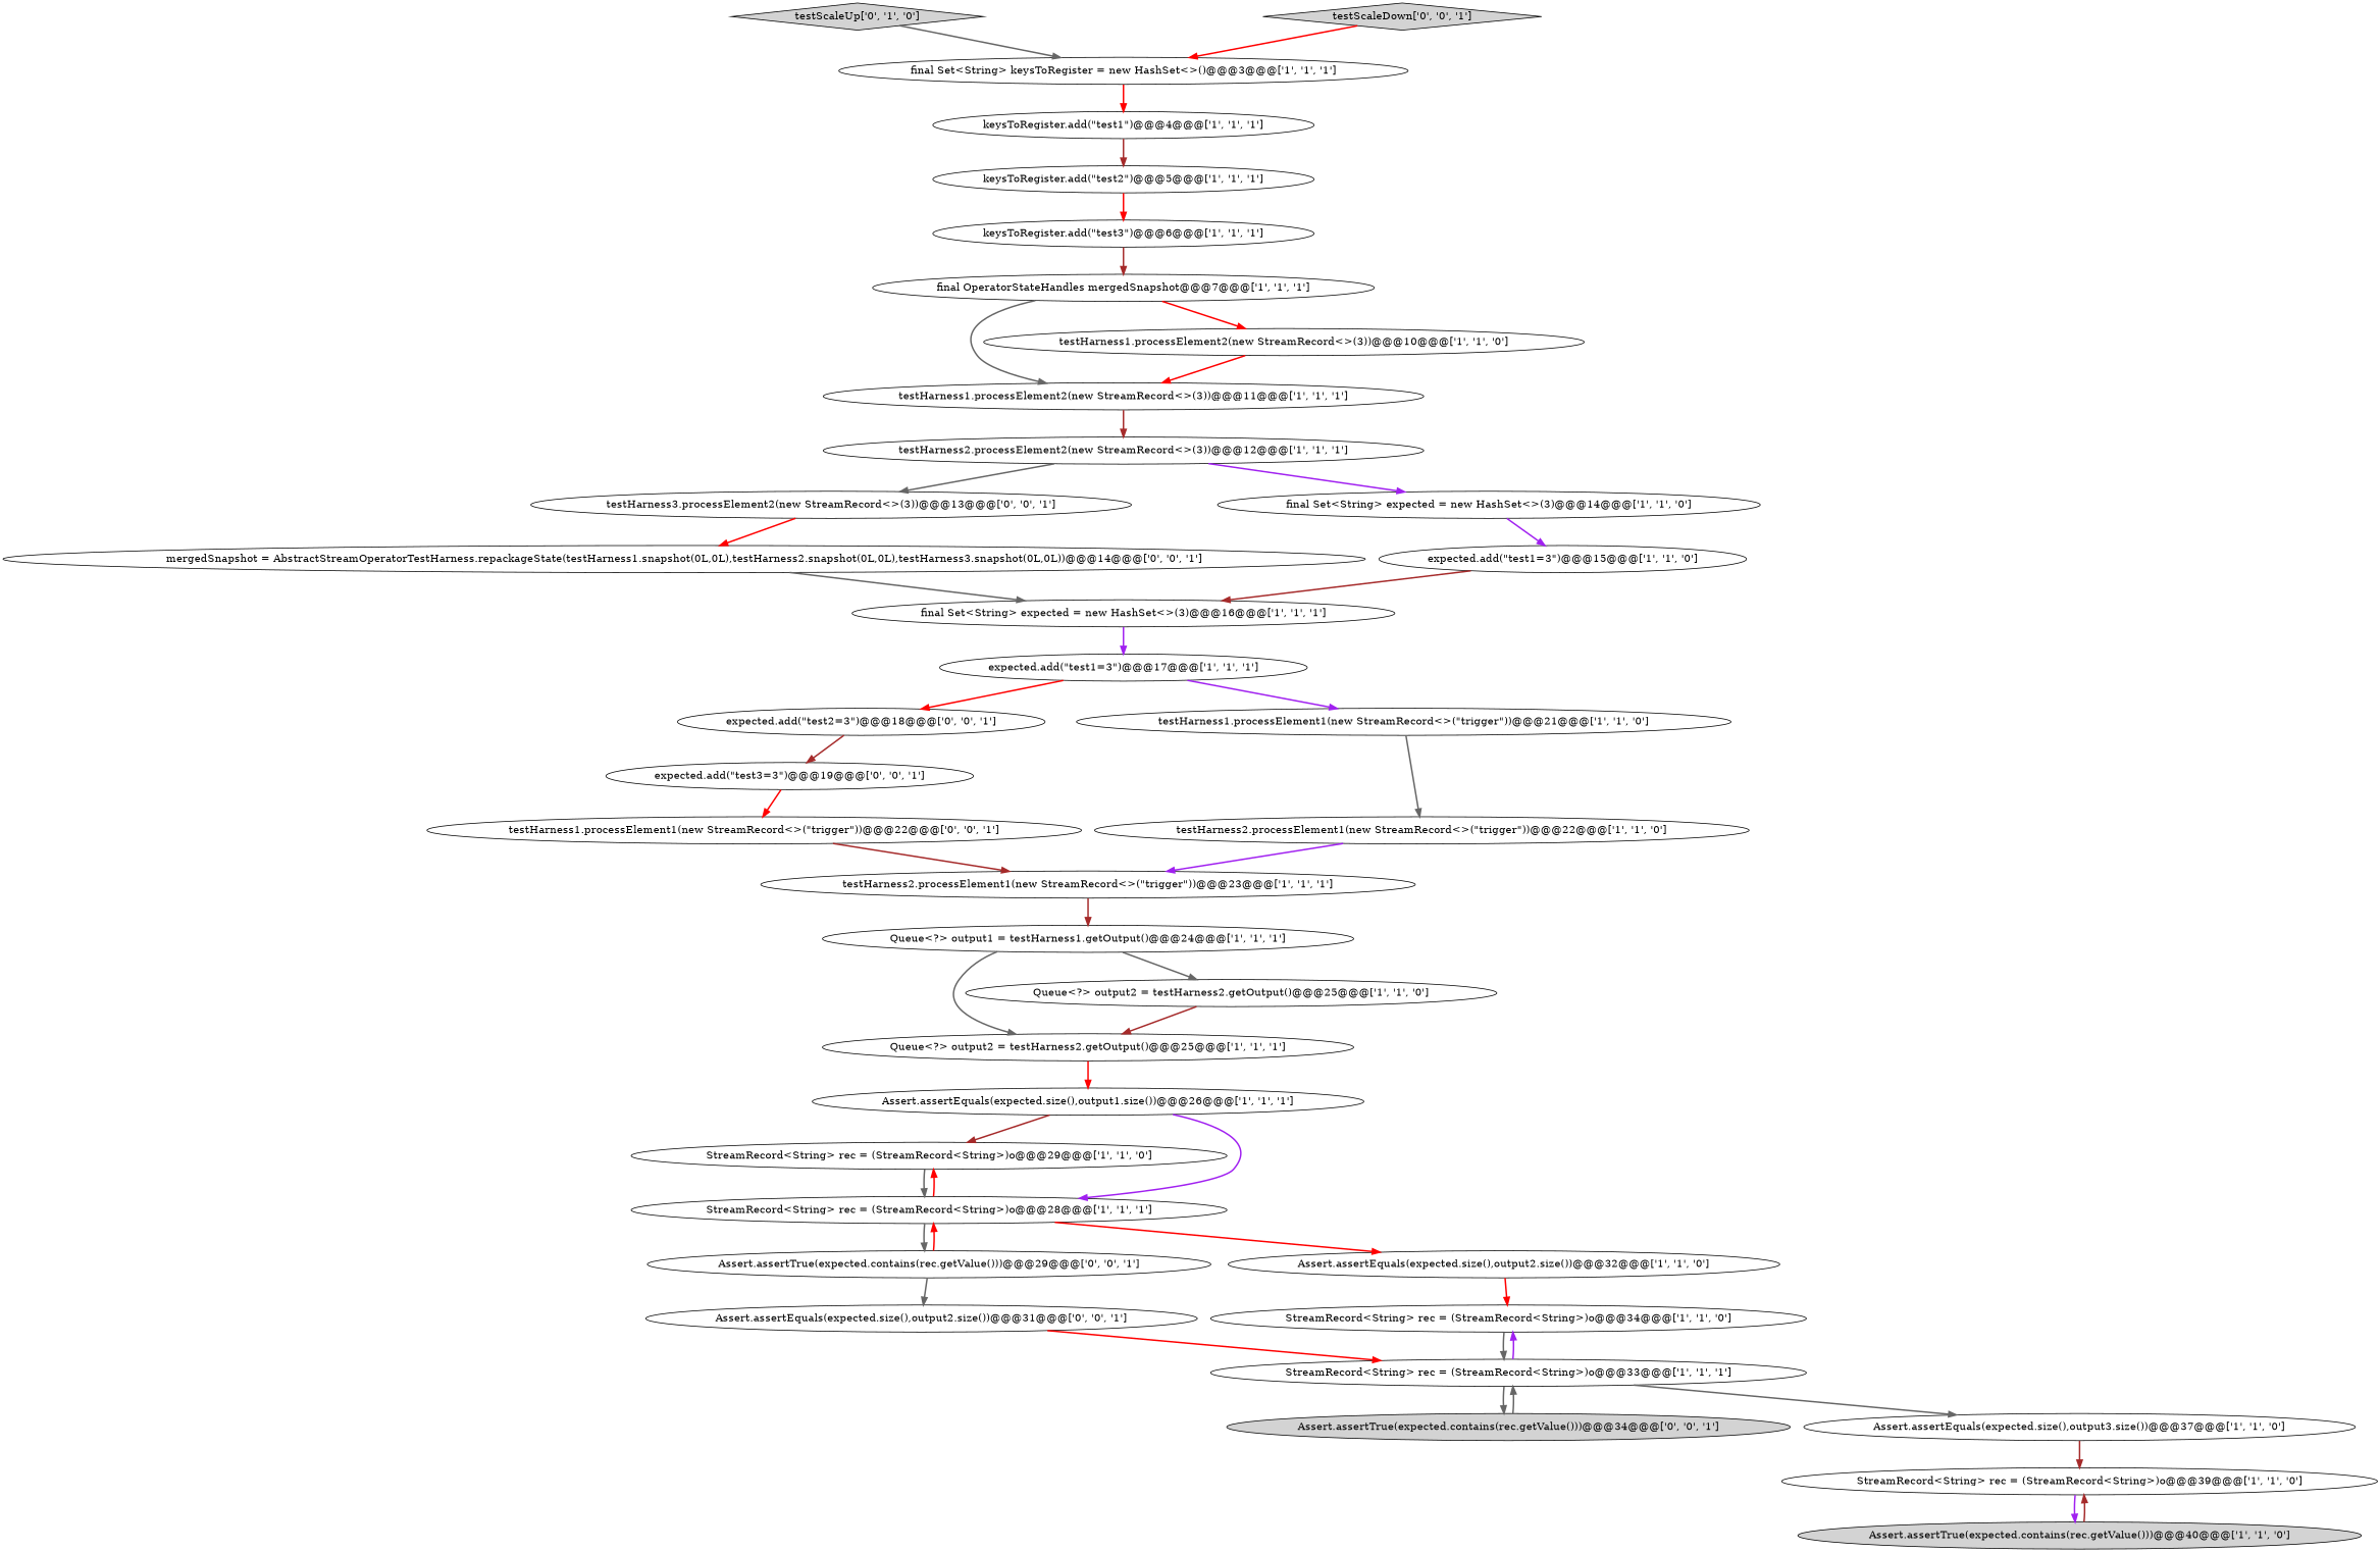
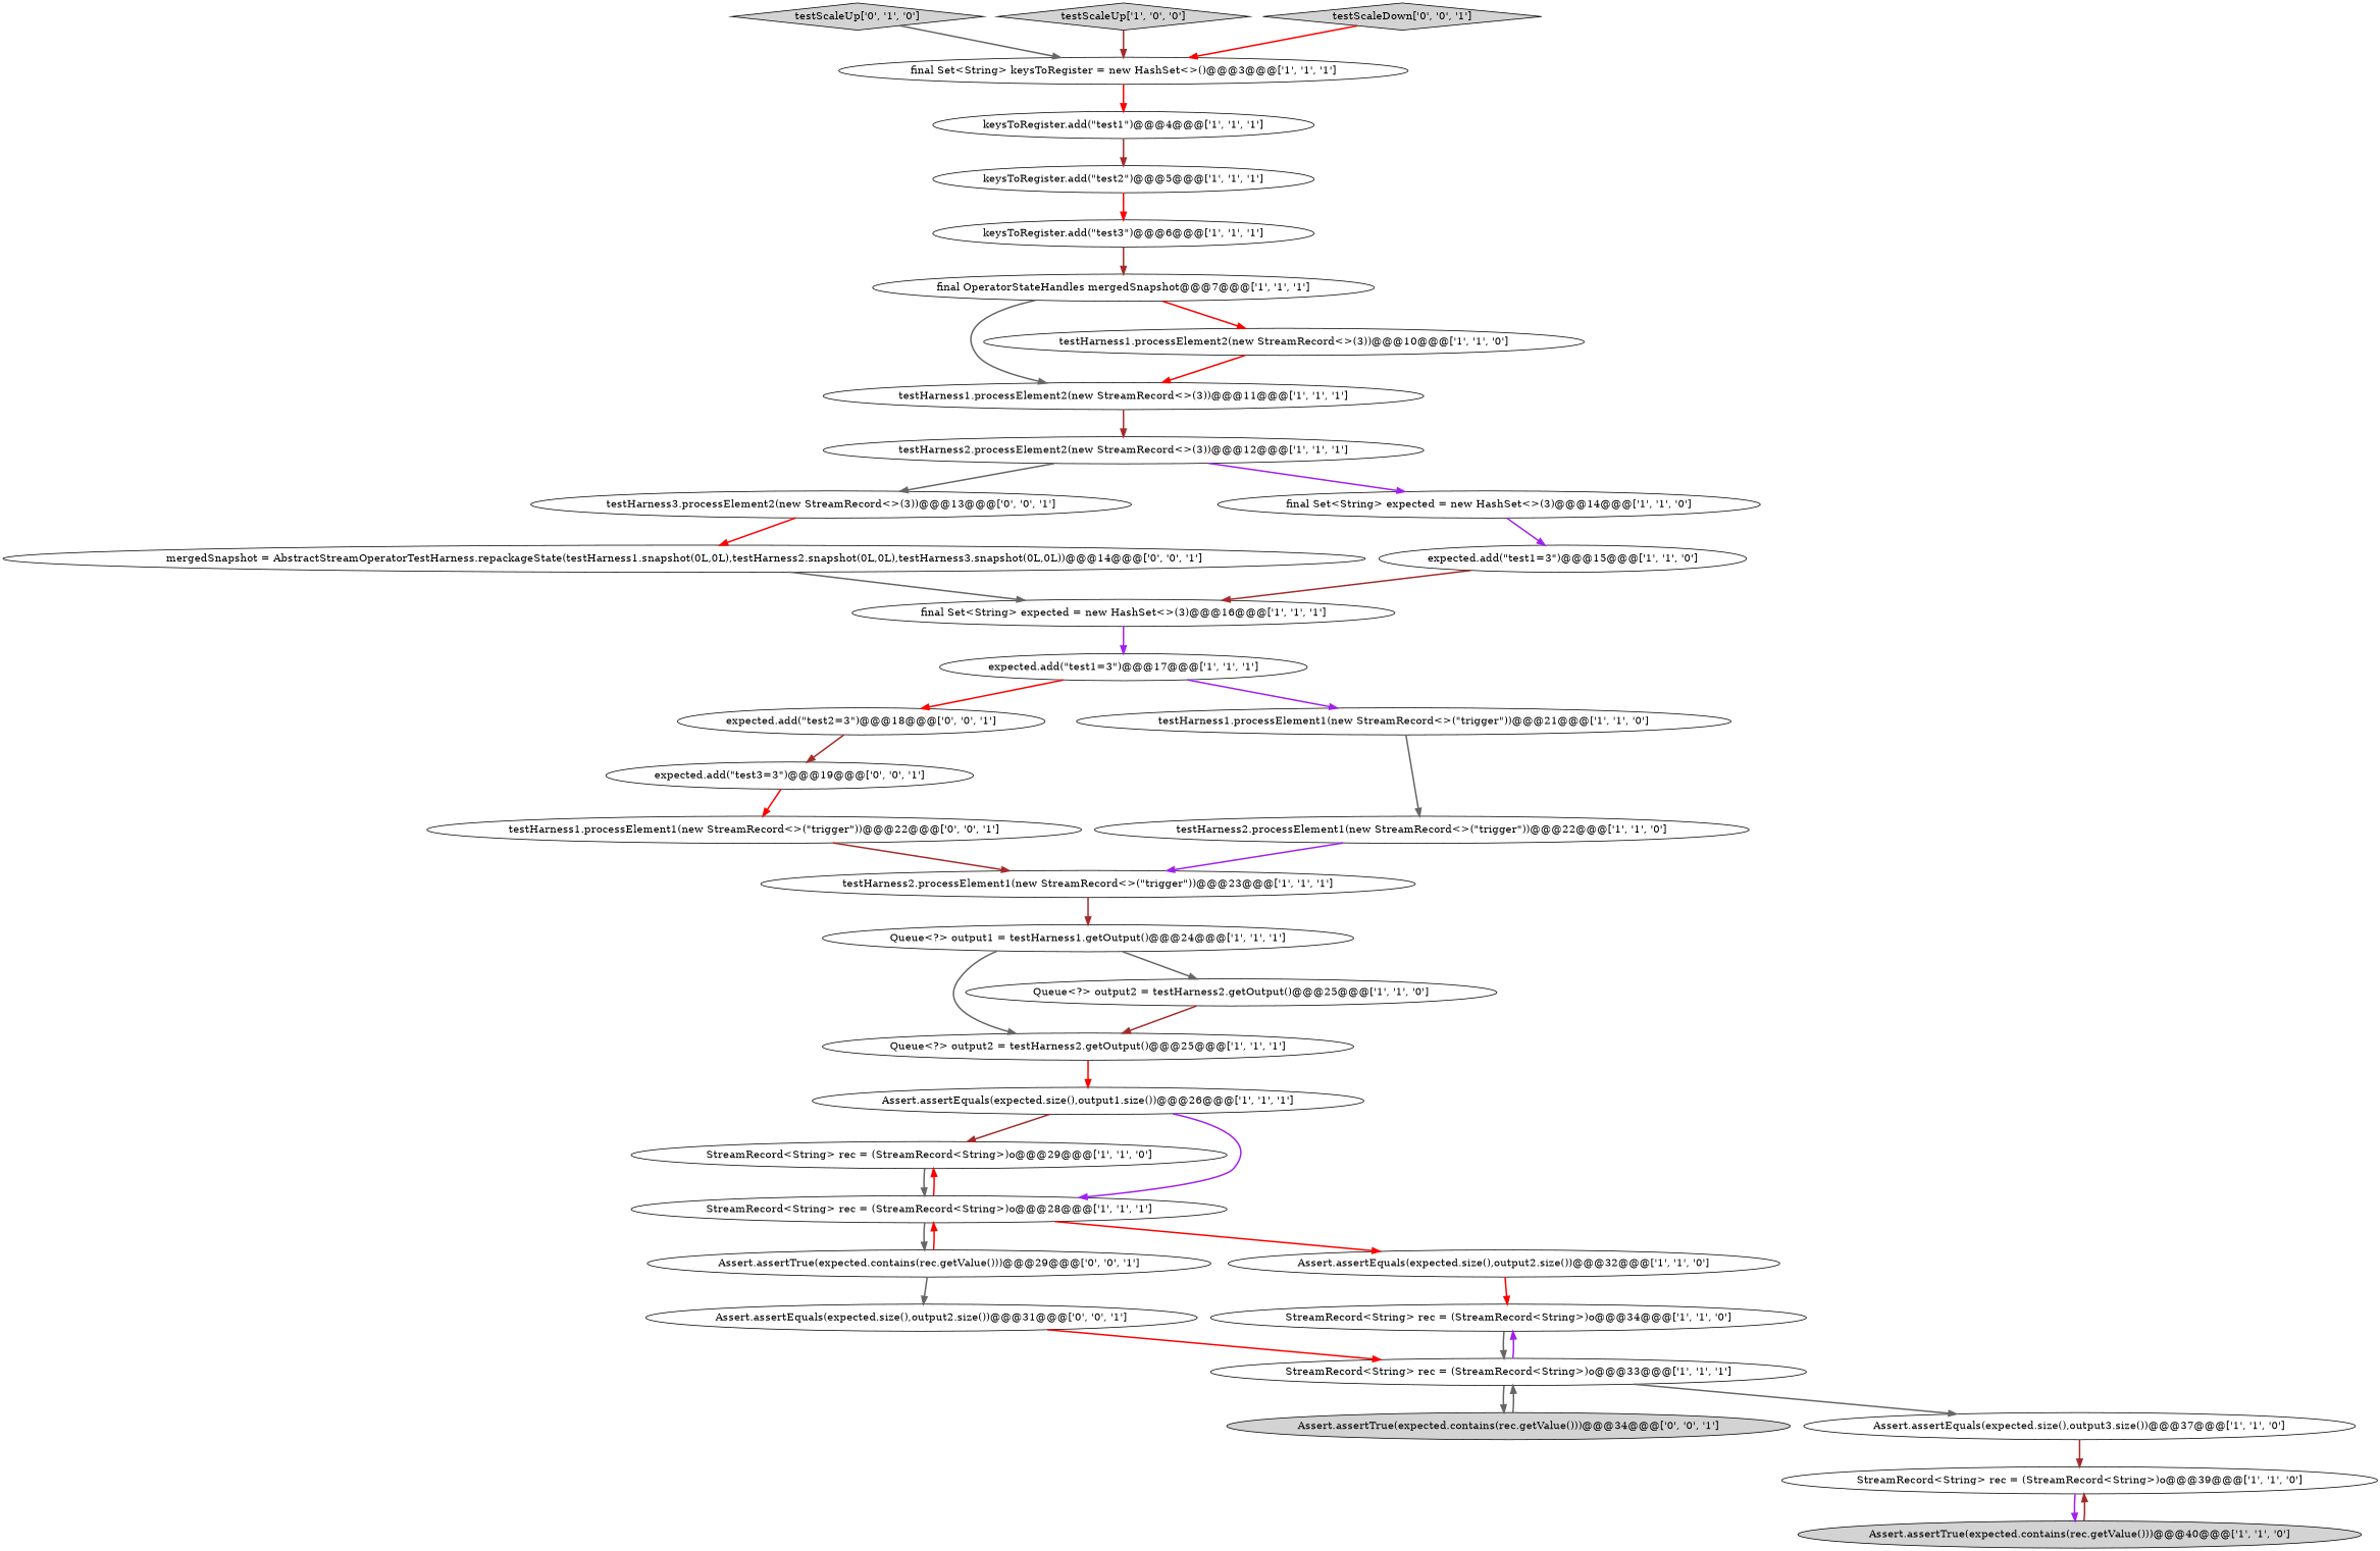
  digraph {
    node [fillcolor=white shape=ellipse style=filled]
    edge [style=bold color=gray40]
    n1 [label="testHarness1.processElement2(new StreamRecord<>(3))@@@11@@@['1', '1', '1']"]
    n2 [label="testHarness2.processElement2(new StreamRecord<>(3))@@@12@@@['1', '1', '1']"]
    n3 [label="expected.add(\"test3=3\")@@@19@@@['0', '0', '1']"]
    n4 [label="testHarness1.processElement1(new StreamRecord<>(\"trigger\"))@@@22@@@['0', '0', '1']"]
    n5 [label="Assert.assertEquals(expected.size(),output1.size())@@@26@@@['1', '1', '1']"]
    n6 [label="StreamRecord<String> rec = (StreamRecord<String>)o@@@29@@@['1', '1', '0']"]
    n7 [label="StreamRecord<String> rec = (StreamRecord<String>)o@@@28@@@['1', '1', '1']"]
    n8 [label="StreamRecord<String> rec = (StreamRecord<String>)o@@@39@@@['1', '1', '0']"]
    n9 [fillcolor=lightgray label="Assert.assertTrue(expected.contains(rec.getValue()))@@@40@@@['1', '1', '0']"]
    n10 [fillcolor=lightgray label="Assert.assertTrue(expected.contains(rec.getValue()))@@@34@@@['0', '0', '1']"]
    n11 [label="StreamRecord<String> rec = (StreamRecord<String>)o@@@33@@@['1', '1', '1']"]
    n12 [label="keysToRegister.add(\"test3\")@@@6@@@['1', '1', '1']"]
    n13 [label="final OperatorStateHandles mergedSnapshot@@@7@@@['1', '1', '1']"]
    n14 [label="testHarness1.processElement2(new StreamRecord<>(3))@@@10@@@['1', '1', '0']"]
    n15 [label="mergedSnapshot = AbstractStreamOperatorTestHarness.repackageState(testHarness1.snapshot(0L,0L),testHarness2.snapshot(0L,0L),testHarness3.snapshot(0L,0L))@@@14@@@['0', '0', '1']"]
    n16 [label="final Set<String> expected = new HashSet<>(3)@@@16@@@['1', '1', '1']"]
    n17 [label="final Set<String> keysToRegister = new HashSet<>()@@@3@@@['1', '1', '1']"]
    n18 [label="keysToRegister.add(\"test1\")@@@4@@@['1', '1', '1']"]
    n19 [label="testHarness3.processElement2(new StreamRecord<>(3))@@@13@@@['0', '0', '1']"]
    n20 [label="final Set<String> expected = new HashSet<>(3)@@@14@@@['1', '1', '0']"]
    n21 [fillcolor=lightgray label="testScaleUp['0', '1', '0']" shape=diamond]
    n22 [label="Assert.assertTrue(expected.contains(rec.getValue()))@@@29@@@['0', '0', '1']"]
    n23 [label="Assert.assertEquals(expected.size(),output2.size())@@@31@@@['0', '0', '1']"]
    n24 [label="Queue<?> output1 = testHarness1.getOutput()@@@24@@@['1', '1', '1']"]
    n25 [label="Queue<?> output2 = testHarness2.getOutput()@@@25@@@['1', '1', '1']"]
    n26 [label="Queue<?> output2 = testHarness2.getOutput()@@@25@@@['1', '1', '0']"]
    n27 [label="Assert.assertEquals(expected.size(),output3.size())@@@37@@@['1', '1', '0']"]
    n28 [label="StreamRecord<String> rec = (StreamRecord<String>)o@@@34@@@['1', '1', '0']"]
+   n29 [fillcolor=lightgray label="testScaleUp['1', '0', '0']" shape=diamond]
    n30 [label="testHarness2.processElement1(new StreamRecord<>(\"trigger\"))@@@23@@@['1', '1', '1']"]
    n31 [label="expected.add(\"test1=3\")@@@15@@@['1', '1', '0']"]
    n32 [label="Assert.assertEquals(expected.size(),output2.size())@@@32@@@['1', '1', '0']"]
    n33 [label="expected.add(\"test2=3\")@@@18@@@['0', '0', '1']"]
    n34 [label="expected.add(\"test1=3\")@@@17@@@['1', '1', '1']"]
    n35 [label="testHarness1.processElement1(new StreamRecord<>(\"trigger\"))@@@21@@@['1', '1', '0']"]
    n36 [label="testHarness2.processElement1(new StreamRecord<>(\"trigger\"))@@@22@@@['1', '1', '0']"]
    n37 [label="keysToRegister.add(\"test2\")@@@5@@@['1', '1', '1']"]
    n38 [fillcolor=lightgray label="testScaleDown['0', '0', '1']" shape=diamond]
    n1 -> n2 [color=brown]
    n2 -> n19
    n2 -> n20 [color=purple]
    n3 -> n4 [color=red]
    n4 -> n30 [color=brown]
    n5 -> n6 [color=brown]
    n5 -> n7 [color=purple]
    n6 -> n7
    n7 -> n6 [color=red]
    n7 -> n22
    n7 -> n32 [color=red]
    n8 -> n9 [color=purple]
    n9 -> n8 [color=brown]
    n10 -> n11
    n11 -> n10
    n11 -> n27
    n11 -> n28 [color=purple]
    n12 -> n13 [color=brown]
    n13 -> n1
    n13 -> n14 [color=red]
    n14 -> n1 [color=red]
    n15 -> n16
    n16 -> n34 [color=purple]
    n17 -> n18 [color=red]
    n18 -> n37 [color=brown]
    n19 -> n15 [color=red]
    n20 -> n31 [color=purple]
    n21 -> n17
    n22 -> n7 [color=red]
    n22 -> n23
    n23 -> n11 [color=red]
    n24 -> n25
    n24 -> n26
    n25 -> n5 [color=red]
    n26 -> n25 [color=brown]
    n27 -> n8 [color=brown]
    n28 -> n11
+   n29 -> n17 [color=brown]
    n30 -> n24 [color=brown]
    n31 -> n16 [color=brown]
    n32 -> n28 [color=red]
    n33 -> n3 [color=brown]
    n34 -> n33 [color=red]
    n34 -> n35 [color=purple]
    n35 -> n36
    n36 -> n30 [color=purple]
    n37 -> n12 [color=red]
    n38 -> n17 [color=red]
  }
